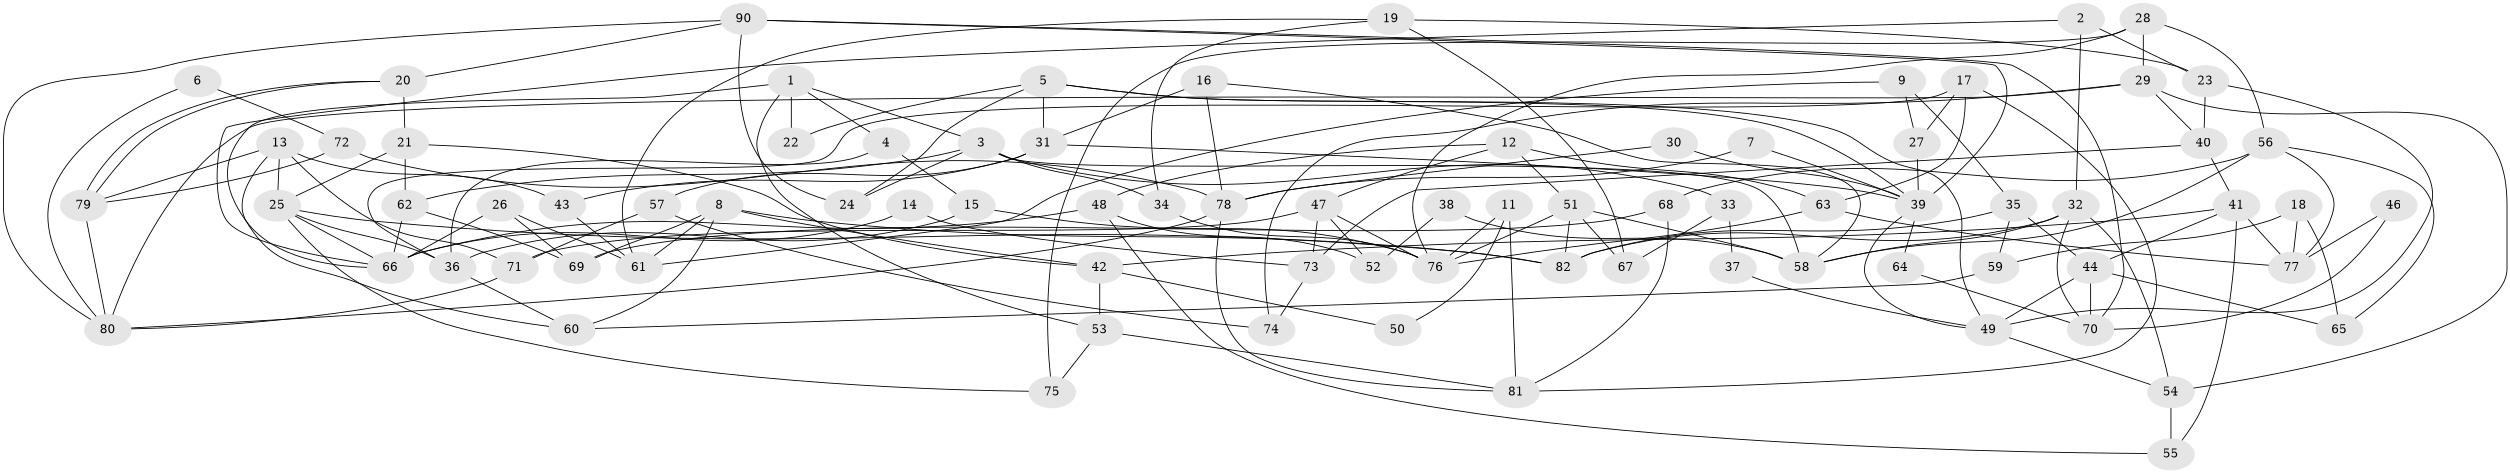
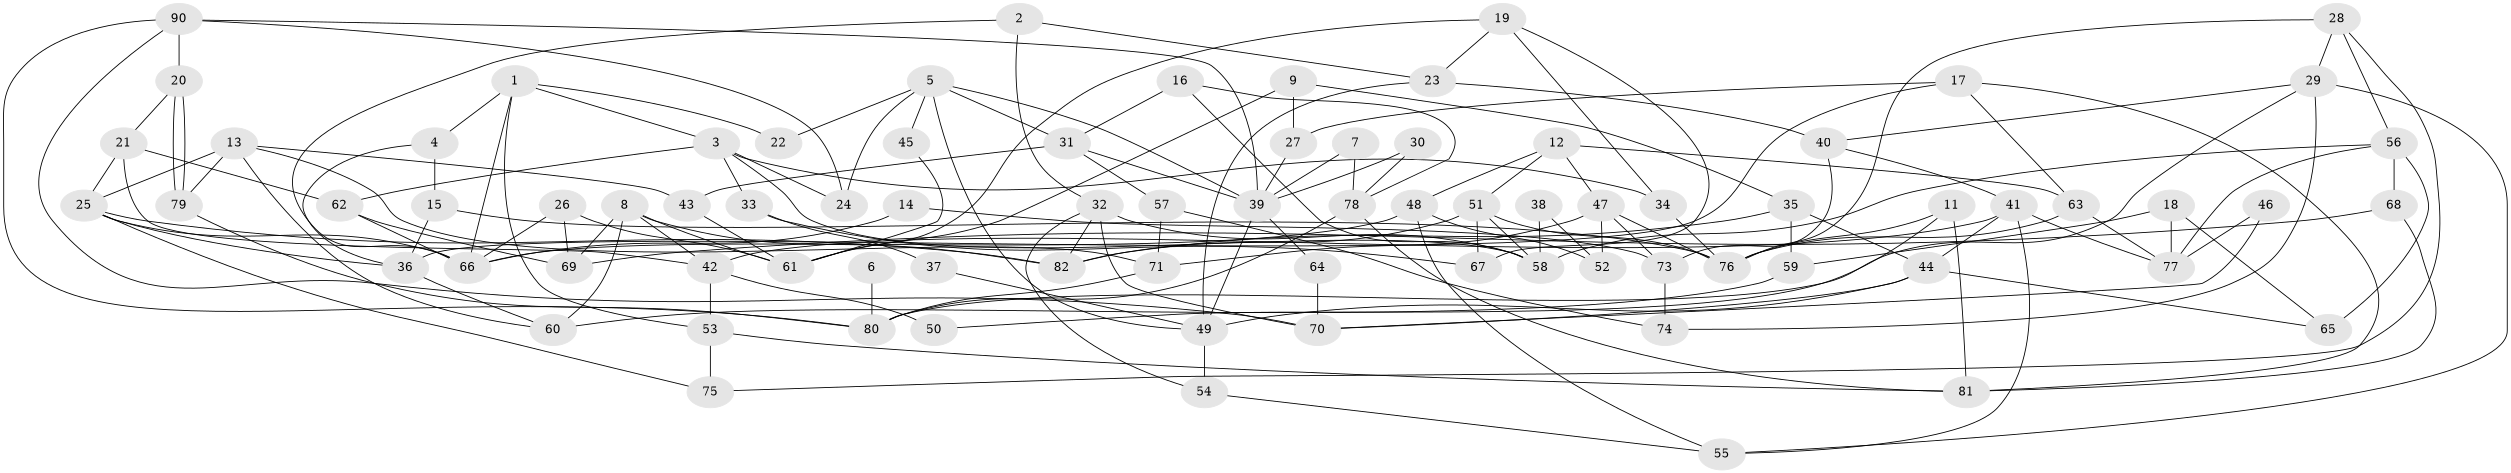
  graph {
    node [color=gray90 style=filled]
    1
    3
    4
    22
    53
    66
    24
    33
    34
    58
    62
    15
    36
    81
    75
    2
    23
    32
    49
    40
    82
    70
    54
    67
    37
    76
    69
    60
    5
    31
    39
+   45
    43
    57
    64
    61
    6
-   72
    80
    78
    79
    7
    8
    42
    50
    9
    27
    35
    59
    44
    n51 [label=90]
    20
    21
    11
    12
    47
    48
    51
    63
    71
    73
    52
    55
    77
    13
    25
    14
    74
    16
    17
    18
    65
    19
    41
    26
    28
    29
    56
    68
    30
    38
    46
    1 -- 3
    1 -- 4
    1 -- 22
    1 -- 53
    1 -- 66
    3 -- 24
    3 -- 33
    3 -- 34
    3 -- 58
    3 -- 62
    4 -- 15
    4 -- 36
    53 -- 81
    53 -- 75
    33 -- 67
    33 -- 37
    34 -- 76
    62 -- 66
    62 -- 69
    15 -- 36
    15 -- 76
    36 -- 60
    2 -- 66
    2 -- 23
    2 -- 32
    23 -- 49
    23 -- 40
    32 -- 58
    32 -- 82
    32 -- 70
    32 -- 54
    49 -- 54
    40 -- 73
    40 -- 41
    54 -- 55
    37 -- 49
    5 -- 22
    5 -- 24
    5 -- 49
    5 -- 31
    5 -- 39
+   5 -- 45
    31 -- 39
    31 -- 43
    31 -- 57
    39 -- 49
    39 -- 64
+   45 -- 61
    43 -- 61
    57 -- 71
    57 -- 74
    64 -- 70
-   6 -- 72
    6 -- 80
-   72 -- 78
-   72 -- 79
    78 -- 81
    78 -- 80
    79 -- 80
    7 -- 39
    7 -- 78
    8 -- 82
    8 -- 69
    8 -- 60
    8 -- 61
    8 -- 42
    42 -- 53
    42 -- 50
    9 -- 61
    9 -- 27
    9 -- 35
    27 -- 39
    35 -- 82
    35 -- 59
    35 -- 44
    59 -- 60
    44 -- 49
    44 -- 70
    44 -- 65
    n51 -- 24
    n51 -- 70
    n51 -- 39
    n51 -- 80
    n51 -- 20
    20 -- 79
    20 -- 79
    20 -- 21
    21 -- 62
    21 -- 42
    21 -- 25
    11 -- 81
    11 -- 76
    11 -- 50
    12 -- 47
    12 -- 48
    12 -- 51
    12 -- 63
    47 -- 76
    47 -- 71
    47 -- 73
    47 -- 52
    48 -- 66
    48 -- 52
    48 -- 55
    51 -- 58
    51 -- 82
    51 -- 67
    51 -- 76
    63 -- 76
    63 -- 77
    71 -- 80
    73 -- 74
    13 -- 60
    13 -- 43
    13 -- 79
    13 -- 71
    13 -- 25
    25 -- 66
    25 -- 36
    25 -- 75
    25 -- 82
    14 -- 66
    14 -- 73
    16 -- 58
    16 -- 31
    16 -- 78
    17 -- 36
    17 -- 81
    17 -- 27
    17 -- 63
    18 -- 59
    18 -- 77
    18 -- 65
    19 -- 34
    19 -- 23
    19 -- 67
    19 -- 61
    41 -- 42
    41 -- 44
    41 -- 55
    41 -- 77
    26 -- 66
    26 -- 69
    26 -- 61
    28 -- 75
    28 -- 76
    28 -- 29
    28 -- 56
    29 -- 40
    29 -- 80
-   29 -- 54
+   29 -- 55
    29 -- 74
    56 -- 58
    56 -- 77
    56 -- 65
    56 -- 68
    68 -- 81
    68 -- 69
    30 -- 39
    30 -- 78
    38 -- 58
    38 -- 52
    46 -- 70
    46 -- 77
  }
